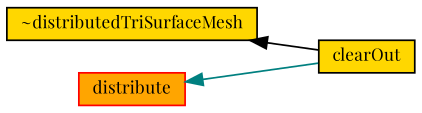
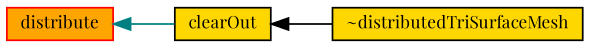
  digraph {
    fontname="Playfair Display"
    rankdir=LR
    node [color=black fillcolor=gold fontname="Playfair Display" fontsize=10 shape=record style=filled]
    edge [dir=back fontname="Playfair Display" fontsize=10 labelfontname=FreeSans labelfontsize=10 style=solid]
    n1 [fontcolor=black height=0.2 label=clearOut width=0.4]
    n2 [height=0.2 label="~distributedTriSurfaceMesh" width=0.4]
    n3 [color=red fillcolor=orange height=0.2 label=distribute width=0.4]
-   n2 -> n1 [color=black]
+   n1 -> n2 [color=black]
    n3 -> n1 [color=teal]
  }
